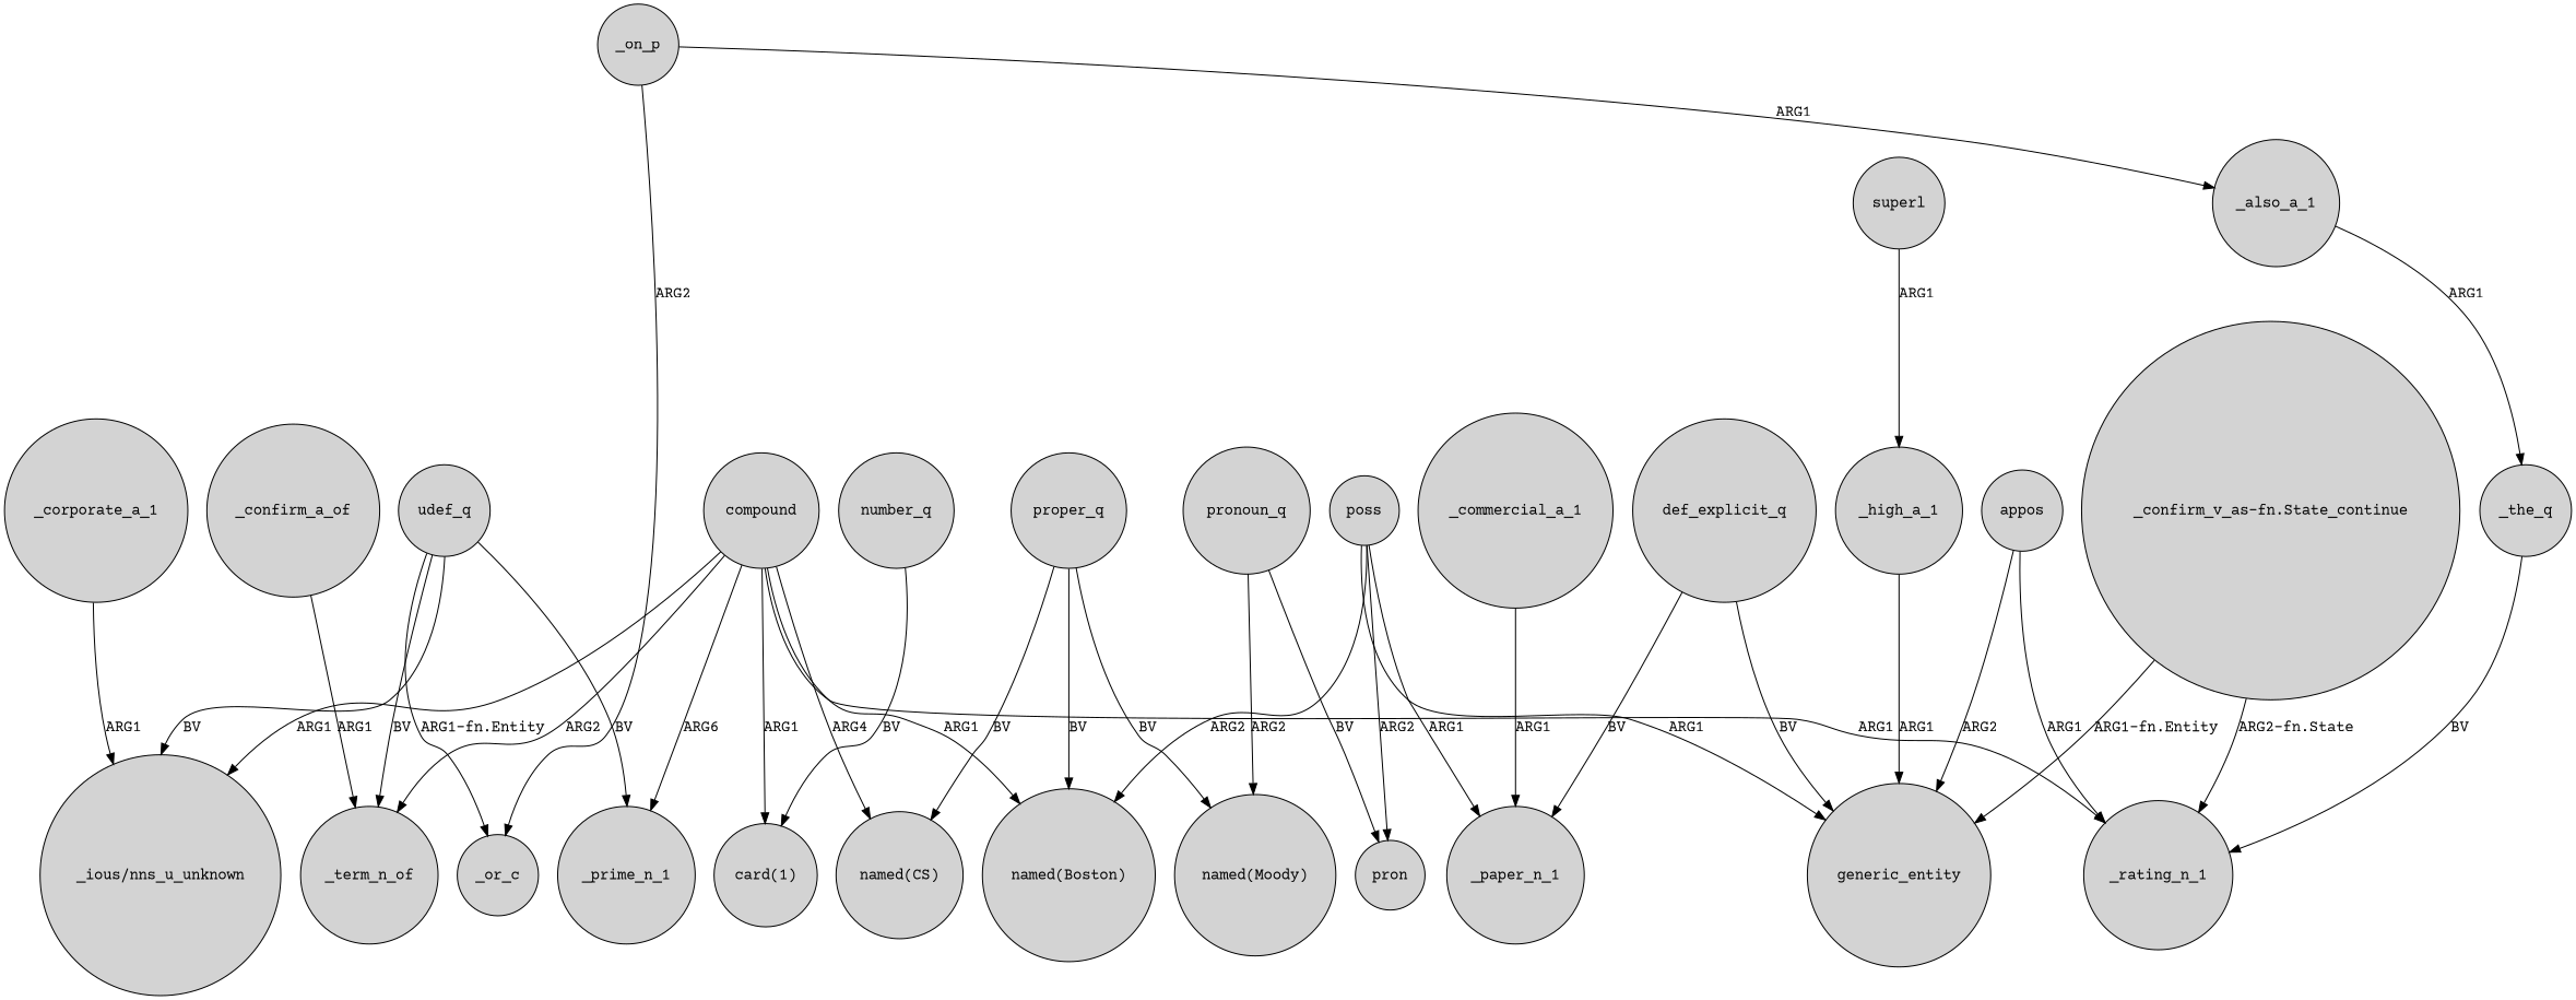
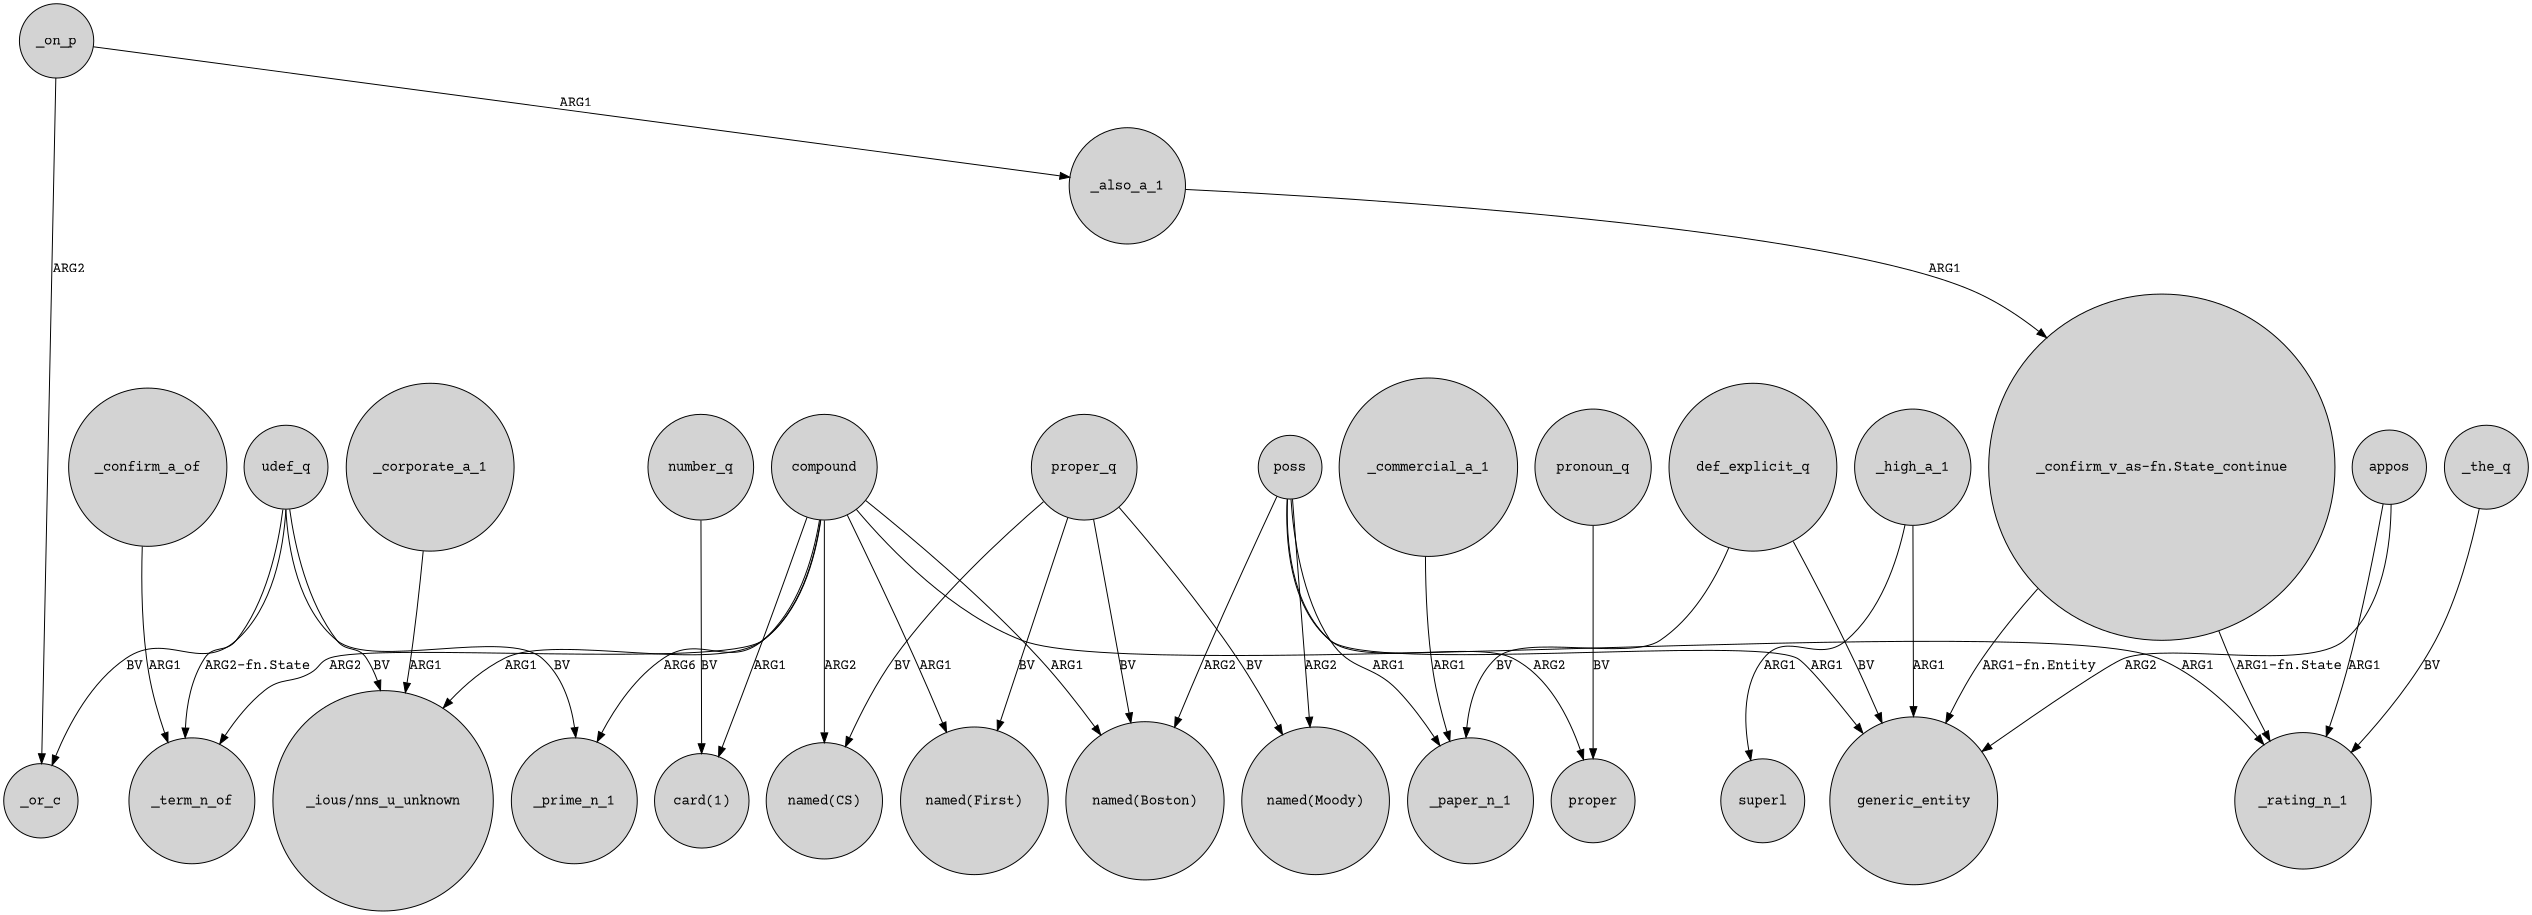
  digraph {
    fontname="Courier Prime"
    node [fontname="Courier Prime" shape=circle style=filled]
    edge [fontname="Courier Prime"]
    udef_q
    _term_n_of
    _prime_n_1
    _or_c
    "_ious/nns_u_unknown"
    poss
    _paper_n_1
    generic_entity
    "named(Boston)"
-   pron
+   pron [label=proper]
    "named(Moody)"
    appos
    _rating_n_1
    def_explicit_q
    compound
    "card(1)"
+   "named(First)"
    "named(CS)"
    number_q
    _high_a_1
    proper_q
    "_confirm_v_as-fn.State_continue"
    pronoun_q
    _also_a_1
    _the_q
    _on_p
    n27 [label=_confirm_a_of]
    _commercial_a_1
    _corporate_a_1
    superl
-   udef_q -> _term_n_of [label=BV]
+   udef_q -> _term_n_of [label="ARG2-fn.State"]
    udef_q -> _prime_n_1 [label=BV]
-   udef_q -> _or_c [label="ARG1-fn.Entity"]
+   udef_q -> _or_c [label=BV]
    udef_q -> "_ious/nns_u_unknown" [label=BV]
    poss -> _paper_n_1 [label=ARG1]
    poss -> generic_entity [label=ARG1]
    poss -> "named(Boston)" [label=ARG2]
    poss -> pron [label=ARG2]
-   pronoun_q -> "named(Moody)" [label=ARG2]
+   poss -> "named(Moody)" [label=ARG2]
    appos -> generic_entity [label=ARG2]
    appos -> _rating_n_1 [label=ARG1]
    def_explicit_q -> _paper_n_1 [label=BV]
    def_explicit_q -> generic_entity [label=BV]
    compound -> _term_n_of [label=ARG2]
    compound -> _prime_n_1 [label=ARG6]
    compound -> "_ious/nns_u_unknown" [label=ARG1]
    compound -> "named(Boston)" [label=ARG1]
    compound -> _rating_n_1 [label=ARG1]
    compound -> "card(1)" [label=ARG1]
-   compound -> "named(CS)" [label=ARG4]
+   compound -> "named(First)" [label=ARG1]
+   compound -> "named(CS)" [label=ARG2]
    number_q -> "card(1)" [label=BV]
    _high_a_1 -> generic_entity [label=ARG1]
    proper_q -> "named(Boston)" [label=BV]
    proper_q -> "named(Moody)" [label=BV]
+   proper_q -> "named(First)" [label=BV]
    proper_q -> "named(CS)" [label=BV]
    "_confirm_v_as-fn.State_continue" -> generic_entity [label="ARG1-fn.Entity"]
-   "_confirm_v_as-fn.State_continue" -> _rating_n_1 [label="ARG2-fn.State"]
+   "_confirm_v_as-fn.State_continue" -> _rating_n_1 [label="ARG1-fn.State"]
    pronoun_q -> pron [label=BV]
-   _also_a_1 -> _the_q [label=ARG1]
+   _also_a_1 -> "_confirm_v_as-fn.State_continue" [label=ARG1]
    _the_q -> _rating_n_1 [label=BV]
    _on_p -> _or_c [label=ARG2]
    _on_p -> _also_a_1 [label=ARG1]
    n27 -> _term_n_of [label=ARG1]
    _commercial_a_1 -> _paper_n_1 [label=ARG1]
    _corporate_a_1 -> "_ious/nns_u_unknown" [label=ARG1]
-   superl -> _high_a_1 [label=ARG1]
+   _high_a_1 -> superl [label=ARG1]
  }
